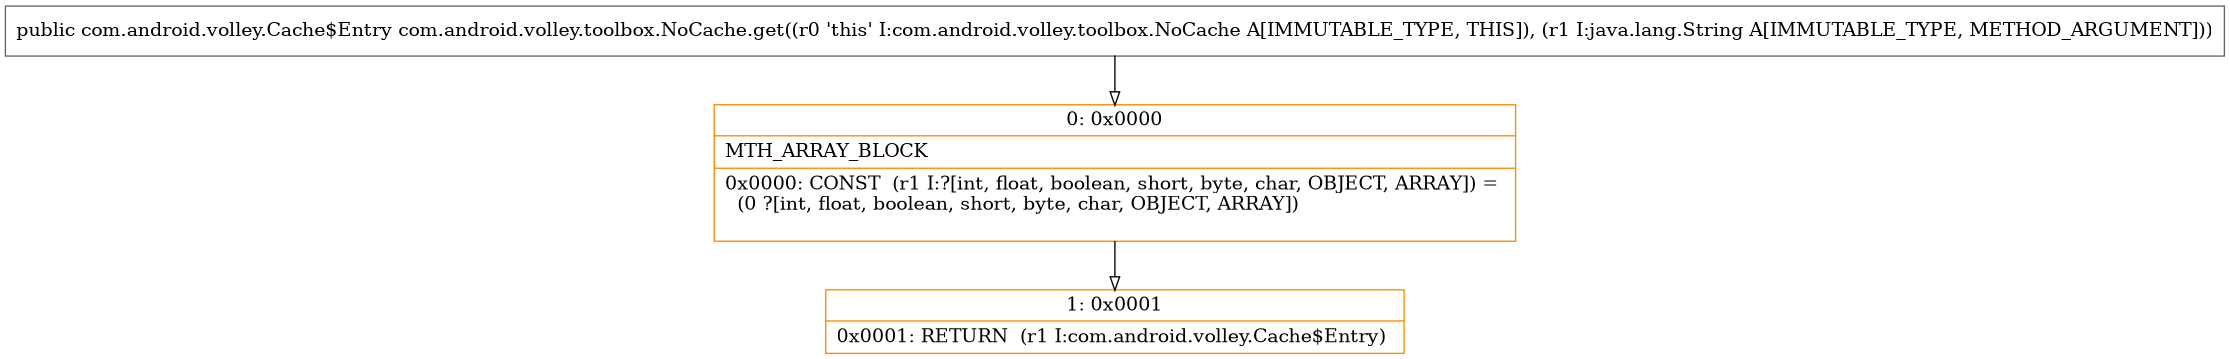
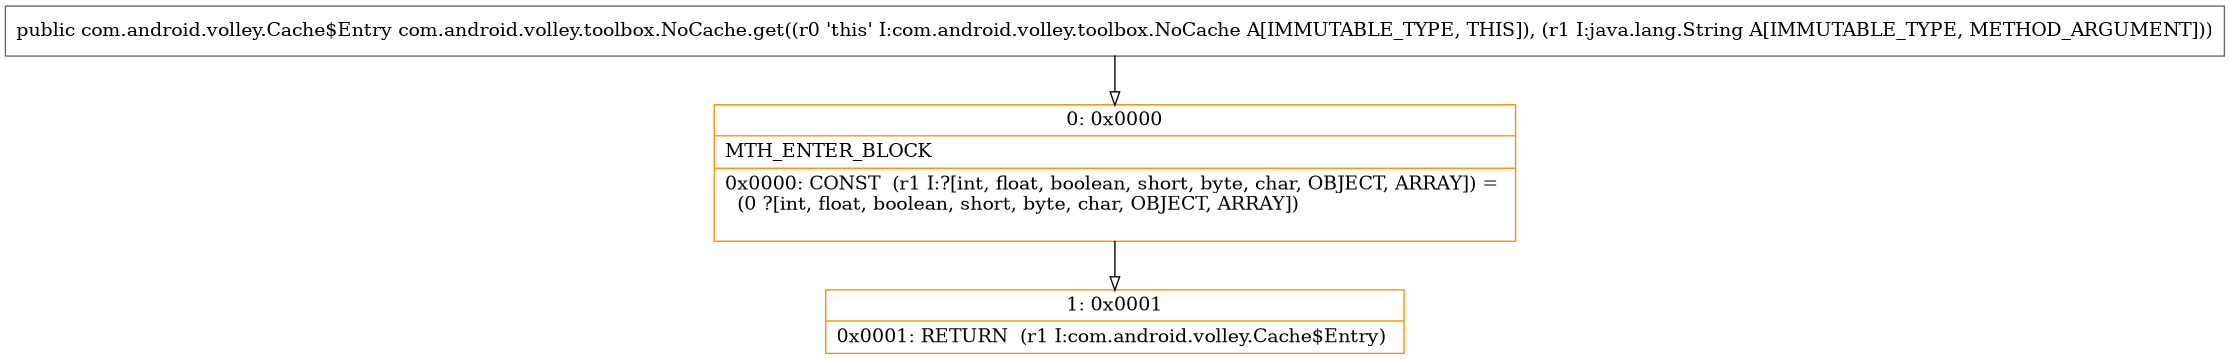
  digraph {
    node [shape=record color=darkorange]
    edge [arrowhead=onormal]
-   n1 [label="{0\:\ 0x0000|MTH_ARRAY_BLOCK\l|0x0000: CONST  (r1 I:?[int, float, boolean, short, byte, char, OBJECT, ARRAY]) = \l  (0 ?[int, float, boolean, short, byte, char, OBJECT, ARRAY])\l \l}"]
+   n1 [label="{0\:\ 0x0000|MTH_ENTER_BLOCK\l|0x0000: CONST  (r1 I:?[int, float, boolean, short, byte, char, OBJECT, ARRAY]) = \l  (0 ?[int, float, boolean, short, byte, char, OBJECT, ARRAY])\l \l}"]
    n2 [label="{1\:\ 0x0001|0x0001: RETURN  (r1 I:com.android.volley.Cache$Entry) \l}"]
    n3 [label="{public com.android.volley.Cache$Entry com.android.volley.toolbox.NoCache.get((r0 'this' I:com.android.volley.toolbox.NoCache A[IMMUTABLE_TYPE, THIS]), (r1 I:java.lang.String A[IMMUTABLE_TYPE, METHOD_ARGUMENT])) }" color=gray40]
    n1 -> n2
    n3 -> n1
  }
